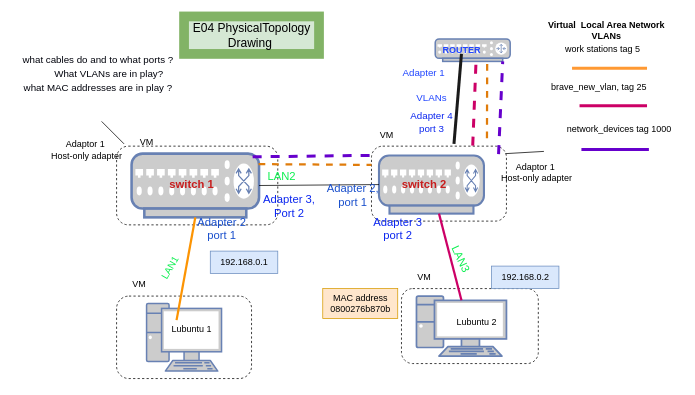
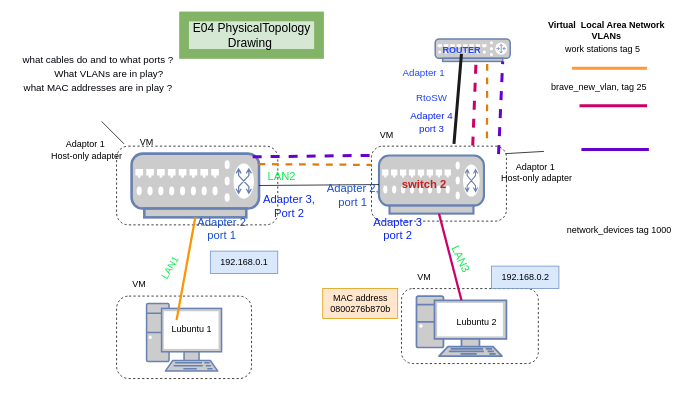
  <mxCell id="0" />
  <mxCell id="1" parent="0" />
  <mxCell id="2" value="&lt;font style=&quot;font-size: 13px;&quot;&gt;LAN1&lt;/font&gt;" style="text;html=1;align=center;verticalAlign=middle;resizable=0;points=[];autosize=1;strokeColor=none;fillColor=none;fontSize=15;fontColor=#0bef4f;rotation=-60;strokeWidth=4;" parent="1" vertex="1"><mxGeometry x="195" y="341" width="60" height="30" as="geometry" /></mxCell>
  <mxCell id="3" value="" style="rounded=1;whiteSpace=wrap;html=1;dashed=1;" parent="1" vertex="1"><mxGeometry x="535" y="384" width="182.5" height="100" as="geometry" /></mxCell>
  <mxCell id="4" value="" style="rounded=1;whiteSpace=wrap;html=1;dashed=1;" parent="1" vertex="1"><mxGeometry x="155" y="394" width="180" height="110" as="geometry" /></mxCell>
  <mxCell id="5" value="" style="rounded=1;whiteSpace=wrap;html=1;dashed=1;" parent="1" vertex="1"><mxGeometry x="495" y="194" width="180" height="100" as="geometry" /></mxCell>
  <mxCell id="6" value="" style="rounded=1;whiteSpace=wrap;html=1;dashed=1;" parent="1" vertex="1"><mxGeometry x="155" y="194" width="215" height="105" as="geometry" /></mxCell>
  <mxCell id="7" value="" style="fontColor=#0066CC;verticalAlign=top;verticalLabelPosition=bottom;labelPosition=center;align=center;html=1;outlineConnect=0;fillColor=#CCCCCC;strokeColor=#6881B3;gradientColor=none;gradientDirection=north;strokeWidth=2;shape=mxgraph.networks.pc;" parent="1" vertex="1"><mxGeometry x="195" y="404" width="100" height="90" as="geometry" /></mxCell>
  <mxCell id="8" value="" style="fontColor=#0066CC;verticalAlign=top;verticalLabelPosition=bottom;labelPosition=center;align=center;html=1;outlineConnect=0;fillColor=#CCCCCC;strokeColor=#6881B3;gradientColor=none;gradientDirection=north;strokeWidth=2;shape=mxgraph.networks.pc;" parent="1" vertex="1"><mxGeometry x="555" y="394" width="120" height="80" as="geometry" /></mxCell>
  <mxCell id="9" value="" style="fontColor=#0066CC;verticalAlign=top;verticalLabelPosition=bottom;labelPosition=center;align=center;html=1;outlineConnect=0;fillColor=#CCCCCC;strokeColor=#6881B3;gradientColor=none;gradientDirection=north;strokeWidth=2;shape=mxgraph.networks.switch;" parent="1" vertex="1"><mxGeometry x="175" y="204" width="170" height="85" as="geometry" /></mxCell>
  <mxCell id="10" value="" style="fontColor=#0066CC;verticalAlign=top;verticalLabelPosition=bottom;labelPosition=center;align=center;html=1;outlineConnect=0;fillColor=#CCCCCC;strokeColor=#6881B3;gradientColor=none;gradientDirection=north;strokeWidth=2;shape=mxgraph.networks.switch;" parent="1" vertex="1"><mxGeometry x="505" y="206.5" width="140" height="77.5" as="geometry" /></mxCell>
  <mxCell id="11" value="Lubuntu 1" style="text;html=1;align=center;verticalAlign=middle;resizable=0;points=[];autosize=1;strokeColor=none;fillColor=none;" parent="1" vertex="1"><mxGeometry x="215" y="424" width="80" height="30" as="geometry" /></mxCell>
  <mxCell id="12" value="Lubuntu 2" style="text;html=1;align=center;verticalAlign=middle;resizable=0;points=[];autosize=1;strokeColor=none;fillColor=none;" parent="1" vertex="1"><mxGeometry x="595" y="414" width="80" height="30" as="geometry" /></mxCell>
- <mxCell id="13" value="&lt;b&gt;switch 1&lt;/b&gt;" style="text;html=1;align=center;verticalAlign=middle;resizable=0;points=[];autosize=1;strokeColor=none;fillColor=none;strokeWidth=4;fontSize=15;fontColor=#c81e1e;" parent="1" vertex="1"><mxGeometry x="215" y="229" width="80" height="30" as="geometry" /></mxCell>
  <mxCell id="14" value="&lt;b&gt;switch 2&lt;/b&gt;" style="text;html=1;align=center;verticalAlign=middle;resizable=0;points=[];autosize=1;strokeColor=none;fillColor=none;strokeWidth=4;fontSize=15;fontColor=#c81e1e;" parent="1" vertex="1"><mxGeometry x="525" y="229" width="80" height="30" as="geometry" /></mxCell>
  <mxCell id="15" value="" style="endArrow=none;html=1;rounded=0;fontSize=15;fontColor=#0bef4f;exitX=0.5;exitY=0.07;exitDx=0;exitDy=0;exitPerimeter=0;strokeWidth=3;strokeColor=#CC0066;" parent="1" source="8" target="10" edge="1"><mxGeometry width="50" height="50" relative="1" as="geometry"><mxPoint x="365" y="414" as="sourcePoint" /><mxPoint x="415" y="364" as="targetPoint" /></mxGeometry></mxCell>
  <mxCell id="16" value="" style="endArrow=none;html=1;rounded=0;fontSize=15;fontColor=#0bef4f;entryX=0.5;entryY=1;entryDx=0;entryDy=0;entryPerimeter=0;strokeWidth=3;strokeColor=#fc9403;exitX=0.25;exitY=0.067;exitDx=0;exitDy=0;exitPerimeter=0;" parent="1" source="11" target="9" edge="1"><mxGeometry width="50" height="50" relative="1" as="geometry"><mxPoint x="235" y="384" as="sourcePoint" /><mxPoint x="415" y="364" as="targetPoint" /><Array as="points" /></mxGeometry></mxCell>
  <mxCell id="17" value="" style="endArrow=none;html=1;rounded=0;fontSize=15;fontColor=#0bef4f;exitX=1;exitY=0.5;exitDx=0;exitDy=0;exitPerimeter=0;entryX=0;entryY=0.5;entryDx=0;entryDy=0;entryPerimeter=0;" parent="1" source="9" target="10" edge="1"><mxGeometry width="50" height="50" relative="1" as="geometry"><mxPoint x="365" y="414" as="sourcePoint" /><mxPoint x="475" y="274" as="targetPoint" /></mxGeometry></mxCell>
  <mxCell id="18" value="LAN2" style="text;html=1;align=center;verticalAlign=middle;resizable=0;points=[];autosize=1;strokeColor=none;fillColor=none;fontSize=15;fontColor=#0bef4f;rotation=0;" parent="1" vertex="1"><mxGeometry x="345" y="219" width="60" height="30" as="geometry" /></mxCell>
  <mxCell id="19" value="LAN3" style="text;html=1;align=center;verticalAlign=middle;resizable=0;points=[];autosize=1;strokeColor=none;fillColor=none;fontSize=15;fontColor=#0bef4f;rotation=65;" parent="1" vertex="1"><mxGeometry x="585" y="329" width="60" height="30" as="geometry" /></mxCell>
  <mxCell id="20" value="Adapter 2&lt;br&gt;port 1" style="text;html=1;align=center;verticalAlign=middle;resizable=0;points=[];autosize=1;strokeColor=none;fillColor=none;fontSize=15;fontColor=#194fcc;" parent="1" vertex="1"><mxGeometry x="250" y="279" width="90" height="50" as="geometry" /></mxCell>
  <mxCell id="21" value="Adapter 3,&lt;br&gt;Port 2" style="text;html=1;align=center;verticalAlign=middle;resizable=0;points=[];autosize=1;strokeColor=none;fillColor=none;fontSize=15;fontColor=#0b26ef;" parent="1" vertex="1"><mxGeometry x="340" y="249" width="90" height="50" as="geometry" /></mxCell>
  <mxCell id="22" value="Adapter 3&lt;br&gt;port 2" style="text;html=1;align=center;verticalAlign=middle;resizable=0;points=[];autosize=1;strokeColor=none;fillColor=none;fontSize=15;fontColor=#0b26ef;" parent="1" vertex="1"><mxGeometry x="485" y="279" width="90" height="50" as="geometry" /></mxCell>
  <mxCell id="23" value="VM" style="text;html=1;align=center;verticalAlign=middle;resizable=0;points=[];autosize=1;strokeColor=none;fillColor=none;" parent="1" vertex="1"><mxGeometry x="175" y="174" width="40" height="30" as="geometry" /></mxCell>
  <mxCell id="24" value="VM" style="text;html=1;align=center;verticalAlign=middle;resizable=0;points=[];autosize=1;strokeColor=none;fillColor=none;" parent="1" vertex="1"><mxGeometry x="165" y="364" width="40" height="30" as="geometry" /></mxCell>
  <mxCell id="25" value="VM" style="text;html=1;align=center;verticalAlign=middle;resizable=0;points=[];autosize=1;strokeColor=none;fillColor=none;" parent="1" vertex="1"><mxGeometry x="545" y="354" width="40" height="30" as="geometry" /></mxCell>
  <mxCell id="26" value="VM" style="text;html=1;align=center;verticalAlign=middle;resizable=0;points=[];autosize=1;strokeColor=none;fillColor=none;" parent="1" vertex="1"><mxGeometry x="495" y="164" width="40" height="30" as="geometry" /></mxCell>
  <mxCell id="27" value="MAC address&lt;br&gt;0800276b870b" style="text;html=1;align=center;verticalAlign=middle;resizable=0;points=[];autosize=1;strokeColor=#d79b00;fillColor=#ffe6cc;" parent="1" vertex="1"><mxGeometry x="430" y="384" width="100" height="40" as="geometry" /></mxCell>
  <mxCell id="28" value="192.168.0.1" style="text;html=1;align=center;verticalAlign=middle;resizable=0;points=[];autosize=1;strokeColor=#6c8ebf;fillColor=#dae8fc;rotation=0;" parent="1" vertex="1"><mxGeometry x="280" y="334" width="90" height="30" as="geometry" /></mxCell>
  <mxCell id="29" value="192.168.0.2" style="text;html=1;align=center;verticalAlign=middle;resizable=0;points=[];autosize=1;strokeColor=#6c8ebf;fillColor=#dae8fc;" parent="1" vertex="1"><mxGeometry x="655" y="354" width="90" height="30" as="geometry" /></mxCell>
  <mxCell id="30" value="" style="endArrow=none;html=1;rounded=0;fontSize=15;fontColor=#0bef4f;entryX=0;entryY=0.25;entryDx=0;entryDy=0;fillColor=#fff2cc;strokeColor=#e07c0b;strokeWidth=3;dashed=1;exitX=-0.011;exitY=-0.033;exitDx=0;exitDy=0;exitPerimeter=0;" parent="1" source="18" target="5" edge="1"><mxGeometry width="50" height="50" relative="1" as="geometry"><mxPoint x="375" y="220.25" as="sourcePoint" /><mxPoint x="535" y="219" as="targetPoint" /></mxGeometry></mxCell>
  <mxCell id="31" value="&lt;font style=&quot;font-size: 16px;&quot;&gt;E04 PhysicalTopology&lt;br&gt;&amp;nbsp;Drawing&amp;nbsp;&amp;nbsp;&lt;/font&gt;" style="text;html=1;align=center;verticalAlign=middle;resizable=0;points=[];autosize=1;strokeColor=#82b366;fillColor=#d5e8d4;strokeWidth=13;" parent="1" vertex="1"><mxGeometry x="245" y="21" width="180" height="50" as="geometry" /></mxCell>
  <mxCell id="32" value="" style="fontColor=#0066CC;verticalAlign=top;verticalLabelPosition=bottom;labelPosition=center;align=center;html=1;outlineConnect=0;fillColor=#CCCCCC;strokeColor=#6881B3;gradientColor=none;gradientDirection=north;strokeWidth=2;shape=mxgraph.networks.router;" parent="1" vertex="1"><mxGeometry x="580" y="51" width="100" height="30" as="geometry" /></mxCell>
  <mxCell id="33" value="" style="endArrow=none;html=1;rounded=0;fontSize=15;fontColor=#0bef4f;exitX=0.993;exitY=0.1;exitDx=0;exitDy=0;exitPerimeter=0;" parent="1" source="5" edge="1"><mxGeometry width="50" height="50" relative="1" as="geometry"><mxPoint x="405" y="291" as="sourcePoint" /><mxPoint x="725" y="201" as="targetPoint" /><Array as="points" /></mxGeometry></mxCell>
  <mxCell id="34" value="" style="endArrow=none;html=1;rounded=0;fontSize=15;fontColor=#0bef4f;" parent="1" edge="1"><mxGeometry width="50" height="50" relative="1" as="geometry"><mxPoint x="165" y="191" as="sourcePoint" /><mxPoint x="135" y="161" as="targetPoint" /><Array as="points"><mxPoint x="145" y="171" /></Array></mxGeometry></mxCell>
  <mxCell id="35" value="Adaptor 1&amp;nbsp;&lt;br&gt;Host-only adapter" style="text;html=1;align=center;verticalAlign=middle;resizable=0;points=[];autosize=1;strokeColor=none;fillColor=none;" parent="1" vertex="1"><mxGeometry x="55" y="179" width="120" height="40" as="geometry" /></mxCell>
  <mxCell id="36" value="Adaptor 1&amp;nbsp;&lt;br&gt;Host-only adapter" style="text;html=1;align=center;verticalAlign=middle;resizable=0;points=[];autosize=1;strokeColor=none;fillColor=none;" parent="1" vertex="1"><mxGeometry x="655" y="209" width="120" height="40" as="geometry" /></mxCell>
  <mxCell id="37" value="" style="endArrow=none;html=1;rounded=0;fontSize=15;fontColor=#0bef4f;strokeWidth=4;strokeColor=#1A1A1A;startArrow=none;" parent="1" edge="1"><mxGeometry width="50" height="50" relative="1" as="geometry"><mxPoint x="605" y="191" as="sourcePoint" /><mxPoint x="615" y="71" as="targetPoint" /><Array as="points" /></mxGeometry></mxCell>
  <mxCell id="38" value="&lt;font color=&quot;#2146ff&quot;&gt;&lt;b&gt;ROUTER&lt;/b&gt;&lt;/font&gt;" style="text;html=1;align=center;verticalAlign=middle;resizable=0;points=[];autosize=1;strokeColor=none;fillColor=none;" parent="1" vertex="1"><mxGeometry x="580" y="51" width="70" height="30" as="geometry" /></mxCell>
  <mxCell id="39" value="" style="endArrow=none;html=1;rounded=0;fontSize=15;fontColor=#0bef4f;strokeWidth=3;strokeColor=#fc9403;" parent="1" edge="1"><mxGeometry width="50" height="50" relative="1" as="geometry"><mxPoint x="245" y="341" as="sourcePoint" /><mxPoint x="245" y="341" as="targetPoint" /><Array as="points" /></mxGeometry></mxCell>
  <mxCell id="40" value="Adapter 1" style="text;strokeColor=none;align=center;fillColor=none;html=1;verticalAlign=middle;whiteSpace=wrap;rounded=0;fontSize=13;fontColor=#2146FF;" parent="1" vertex="1"><mxGeometry x="535" y="81" width="60" height="30" as="geometry" /></mxCell>
- <mxCell id="41" value="VLANs" style="text;html=1;align=center;verticalAlign=middle;resizable=0;points=[];autosize=1;strokeColor=none;fillColor=none;fontSize=13;fontColor=#2146FF;" parent="1" vertex="1"><mxGeometry x="545" y="114" width="60" height="30" as="geometry" /></mxCell>
+ <mxCell id="41" value="RtoSW" style="text;html=1;align=center;verticalAlign=middle;resizable=0;points=[];autosize=1;strokeColor=none;fillColor=none;fontSize=13;fontColor=#2146FF;" parent="1" vertex="1"><mxGeometry x="545" y="114" width="60" height="30" as="geometry" /></mxCell>
  <mxCell id="42" value="&lt;font style=&quot;font-size: 13px;&quot;&gt;Adapter 4&lt;br&gt;port 3&lt;/font&gt;" style="text;html=1;align=center;verticalAlign=middle;resizable=0;points=[];autosize=1;strokeColor=none;fillColor=none;fontSize=15;fontColor=#0b26ef;" parent="1" vertex="1"><mxGeometry x="535" y="136" width="80" height="50" as="geometry" /></mxCell>
  <mxCell id="43" value="&lt;font style=&quot;font-size: 13px;&quot;&gt;what cables do and to what ports ?&lt;br&gt;&lt;span style=&quot;white-space: pre;&quot;&gt;&#09;&lt;/span&gt;What VLANs are in play?&lt;br&gt;what MAC addresses are in play ?&lt;/font&gt;" style="text;html=1;align=center;verticalAlign=middle;resizable=0;points=[];autosize=1;strokeColor=none;fillColor=none;fontSize=16;fontColor=#02040D;" parent="1" vertex="1"><mxGeometry x="20" y="61" width="220" height="70" as="geometry" /></mxCell>
  <mxCell id="44" value="&lt;b&gt;Virtual&amp;nbsp; Local Area Network&lt;br&gt;VLANs&lt;/b&gt;" style="text;html=1;align=center;verticalAlign=middle;resizable=0;points=[];autosize=1;strokeColor=none;fillColor=none;" parent="1" vertex="1"><mxGeometry x="717.5" y="20" width="180" height="40" as="geometry" /></mxCell>
  <mxCell id="45" value="work stations tag 5" style="text;html=1;align=center;verticalAlign=middle;resizable=0;points=[];autosize=1;strokeColor=none;fillColor=none;" parent="1" vertex="1"><mxGeometry x="742.5" y="49.5" width="120" height="30" as="geometry" /></mxCell>
  <mxCell id="46" value="" style="endArrow=none;html=1;rounded=0;fontSize=15;fontColor=#0bef4f;strokeColor=#FF9933;strokeWidth=4;" parent="1" edge="1"><mxGeometry width="50" height="50" relative="1" as="geometry"><mxPoint x="762.5" y="90" as="sourcePoint" /><mxPoint x="862.5" y="90" as="targetPoint" /><Array as="points" /></mxGeometry></mxCell>
  <mxCell id="47" value="brave_new_vlan, tag 25" style="text;html=1;align=center;verticalAlign=middle;resizable=0;points=[];autosize=1;strokeColor=none;fillColor=none;" parent="1" vertex="1"><mxGeometry x="722.5" y="100" width="150" height="30" as="geometry" /></mxCell>
  <mxCell id="48" value="" style="endArrow=none;html=1;rounded=0;fontSize=15;fontColor=#0bef4f;strokeWidth=4;strokeColor=#CC0066;" parent="1" edge="1"><mxGeometry width="50" height="50" relative="1" as="geometry"><mxPoint x="772.5" y="140" as="sourcePoint" /><mxPoint x="862.5" y="140" as="targetPoint" /></mxGeometry></mxCell>
  <mxCell id="49" value="" style="endArrow=none;html=1;rounded=0;fontSize=15;fontColor=#0bef4f;strokeWidth=4;strokeColor=#CC0066;entryX=0.75;entryY=0;entryDx=0;entryDy=0;exitX=0.775;exitY=1.148;exitDx=0;exitDy=0;exitPerimeter=0;dashed=1;" parent="1" source="38" target="5" edge="1"><mxGeometry width="50" height="50" relative="1" as="geometry"><mxPoint x="635" y="101" as="sourcePoint" /><mxPoint x="725" y="101" as="targetPoint" /></mxGeometry></mxCell>
  <mxCell id="50" value="Adapter 2, &lt;br&gt;port 1" style="text;html=1;align=center;verticalAlign=middle;resizable=0;points=[];autosize=1;strokeColor=none;fillColor=none;fontSize=15;fontColor=#194fcc;" parent="1" vertex="1"><mxGeometry x="425" y="234" width="90" height="50" as="geometry" /></mxCell>
  <mxCell id="51" value="" style="endArrow=none;html=1;rounded=0;fontSize=15;fontColor=#0bef4f;fillColor=#fff2cc;strokeColor=#e07c0b;strokeWidth=3;dashed=1;exitX=0.99;exitY=1.119;exitDx=0;exitDy=0;exitPerimeter=0;" parent="1" source="38" edge="1"><mxGeometry width="50" height="50" relative="1" as="geometry"><mxPoint x="675" y="111" as="sourcePoint" /><mxPoint x="649" y="191" as="targetPoint" /></mxGeometry></mxCell>
- <mxCell id="52" value="network_devices tag 1000" style="text;html=1;align=center;verticalAlign=middle;resizable=0;points=[];autosize=1;strokeColor=none;fillColor=none;" parent="1" vertex="1"><mxGeometry x="745" y="156" width="160" height="30" as="geometry" /></mxCell>
+ <mxCell id="52" value="network_devices tag 1000" style="text;html=1;align=center;verticalAlign=middle;resizable=0;points=[];autosize=1;strokeColor=none;fillColor=none;" parent="1" vertex="1"><mxGeometry x="745" y="291" width="160" height="30" as="geometry" /></mxCell>
  <mxCell id="53" value="" style="endArrow=none;html=1;rounded=0;fontSize=15;fontColor=#0bef4f;strokeWidth=4;strokeColor=#6600CC;" parent="1" edge="1"><mxGeometry width="50" height="50" relative="1" as="geometry"><mxPoint x="775" y="198.33" as="sourcePoint" /><mxPoint x="865" y="198.33" as="targetPoint" /></mxGeometry></mxCell>
  <mxCell id="54" value="" style="endArrow=none;html=1;rounded=0;fontSize=15;fontColor=#0bef4f;strokeWidth=4;strokeColor=#6600CC;entryX=-0.002;entryY=0.123;entryDx=0;entryDy=0;entryPerimeter=0;exitX=0.95;exitY=0.05;exitDx=0;exitDy=0;exitPerimeter=0;dashed=1;" parent="1" source="9" target="5" edge="1"><mxGeometry width="50" height="50" relative="1" as="geometry"><mxPoint x="385" y="191" as="sourcePoint" /><mxPoint x="475" y="191" as="targetPoint" /></mxGeometry></mxCell>
  <mxCell id="55" value="" style="endArrow=none;html=1;rounded=0;fontSize=15;fontColor=#0bef4f;strokeWidth=4;strokeColor=#6600CC;entryX=0.9;entryY=1;entryDx=0;entryDy=0;entryPerimeter=0;exitX=0.079;exitY=-0.111;exitDx=0;exitDy=0;exitPerimeter=0;dashed=1;" parent="1" source="36" target="32" edge="1"><mxGeometry width="50" height="50" relative="1" as="geometry"><mxPoint x="665" y="111" as="sourcePoint" /><mxPoint x="823.14" y="109.05" as="targetPoint" /></mxGeometry></mxCell>
